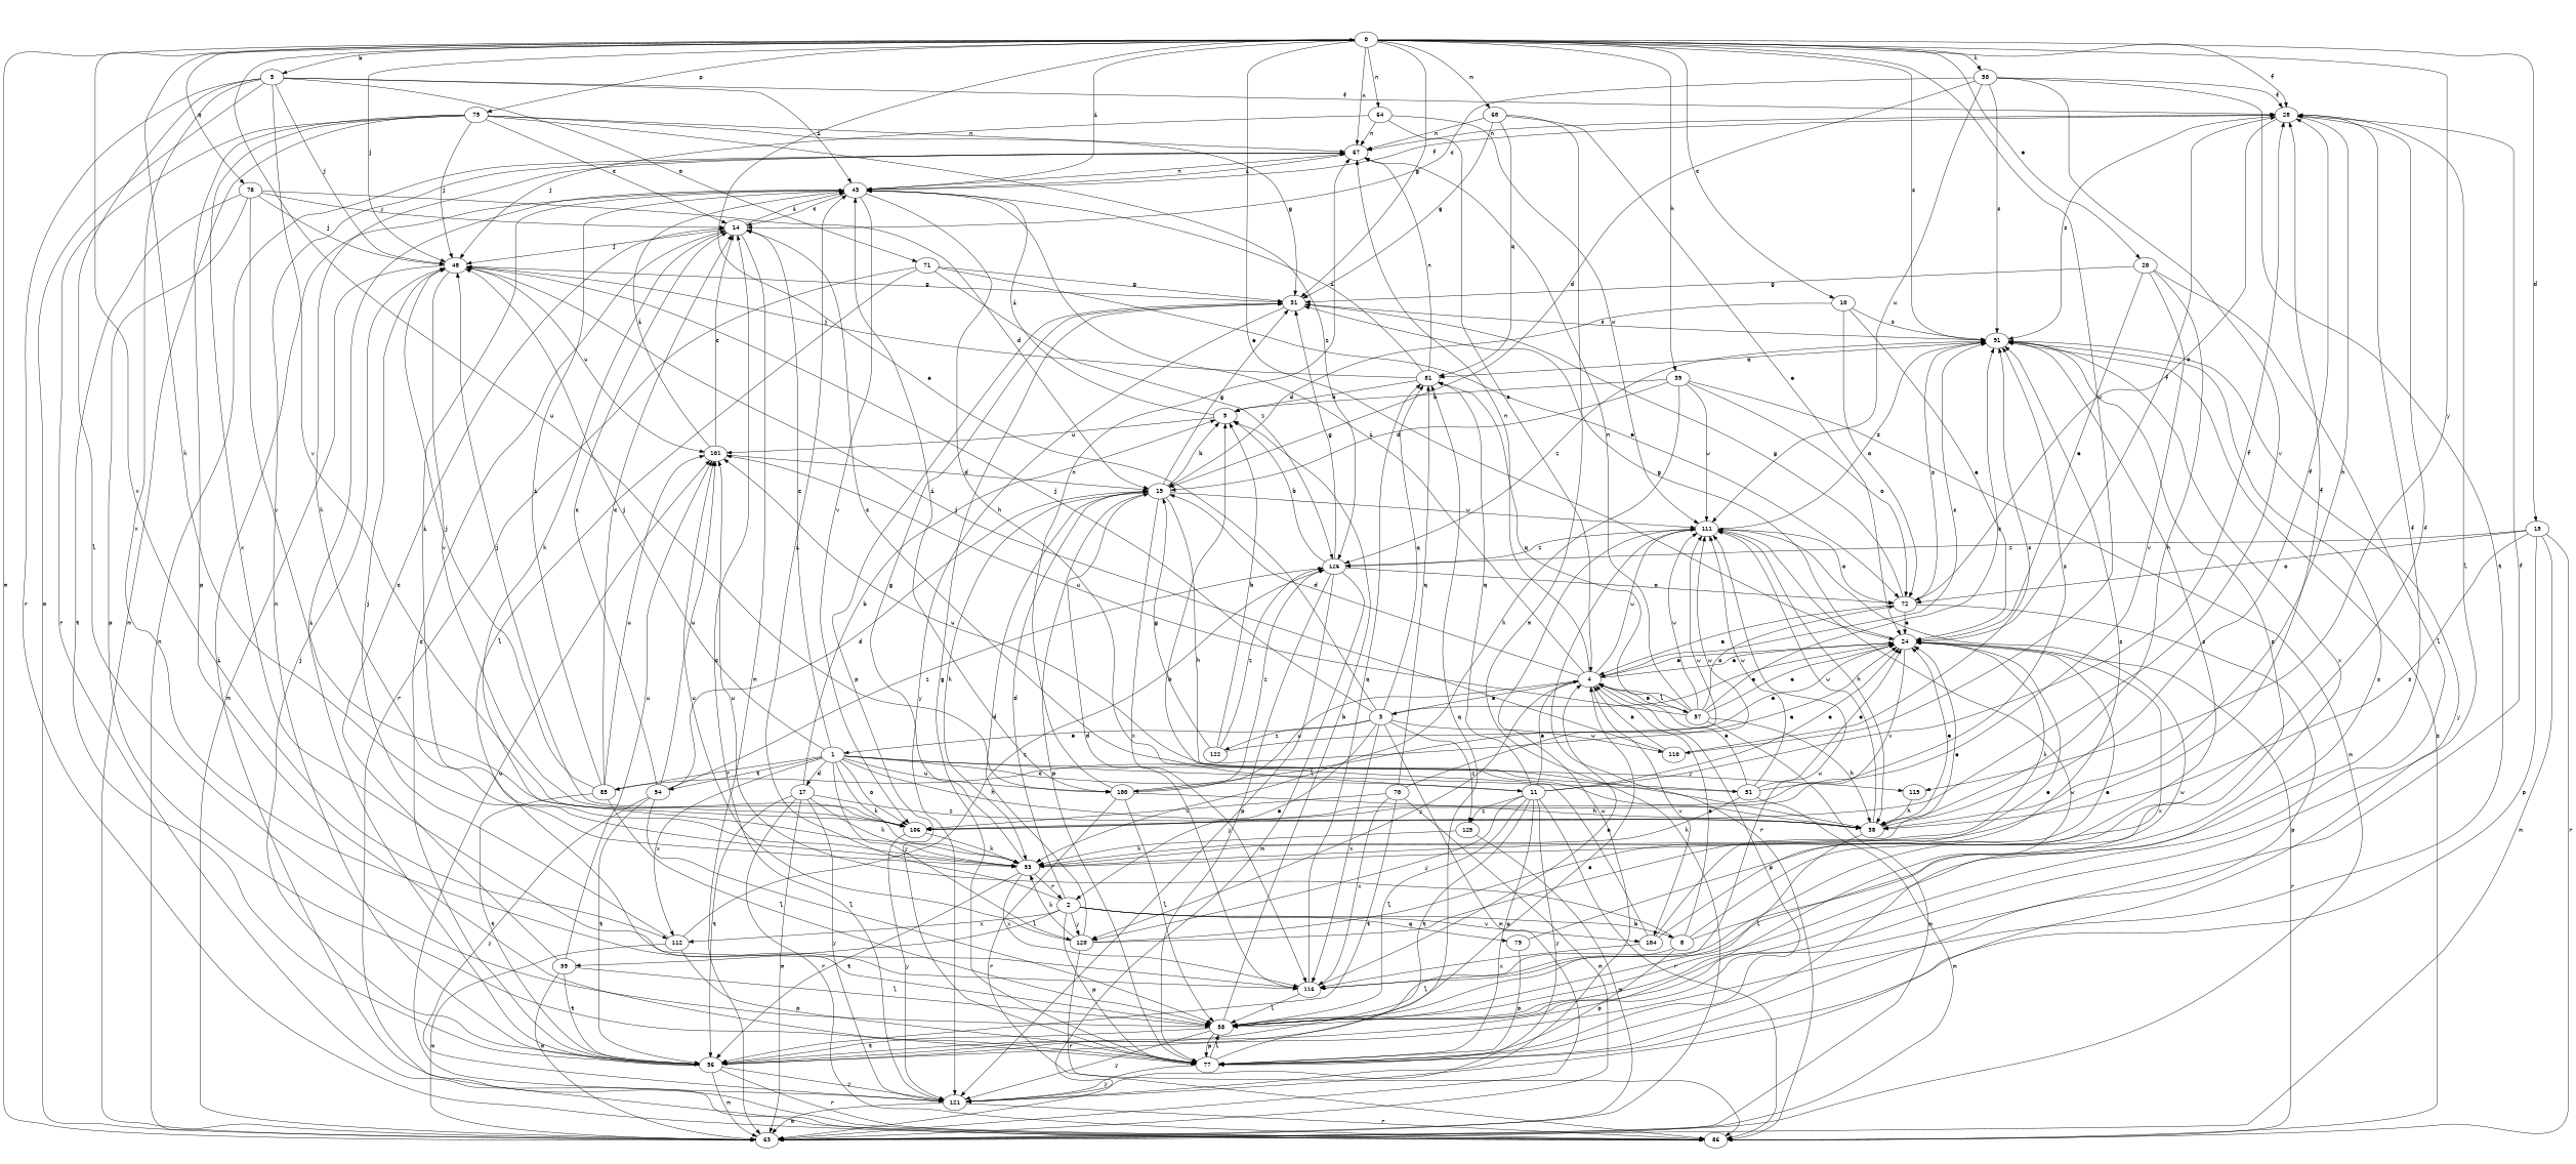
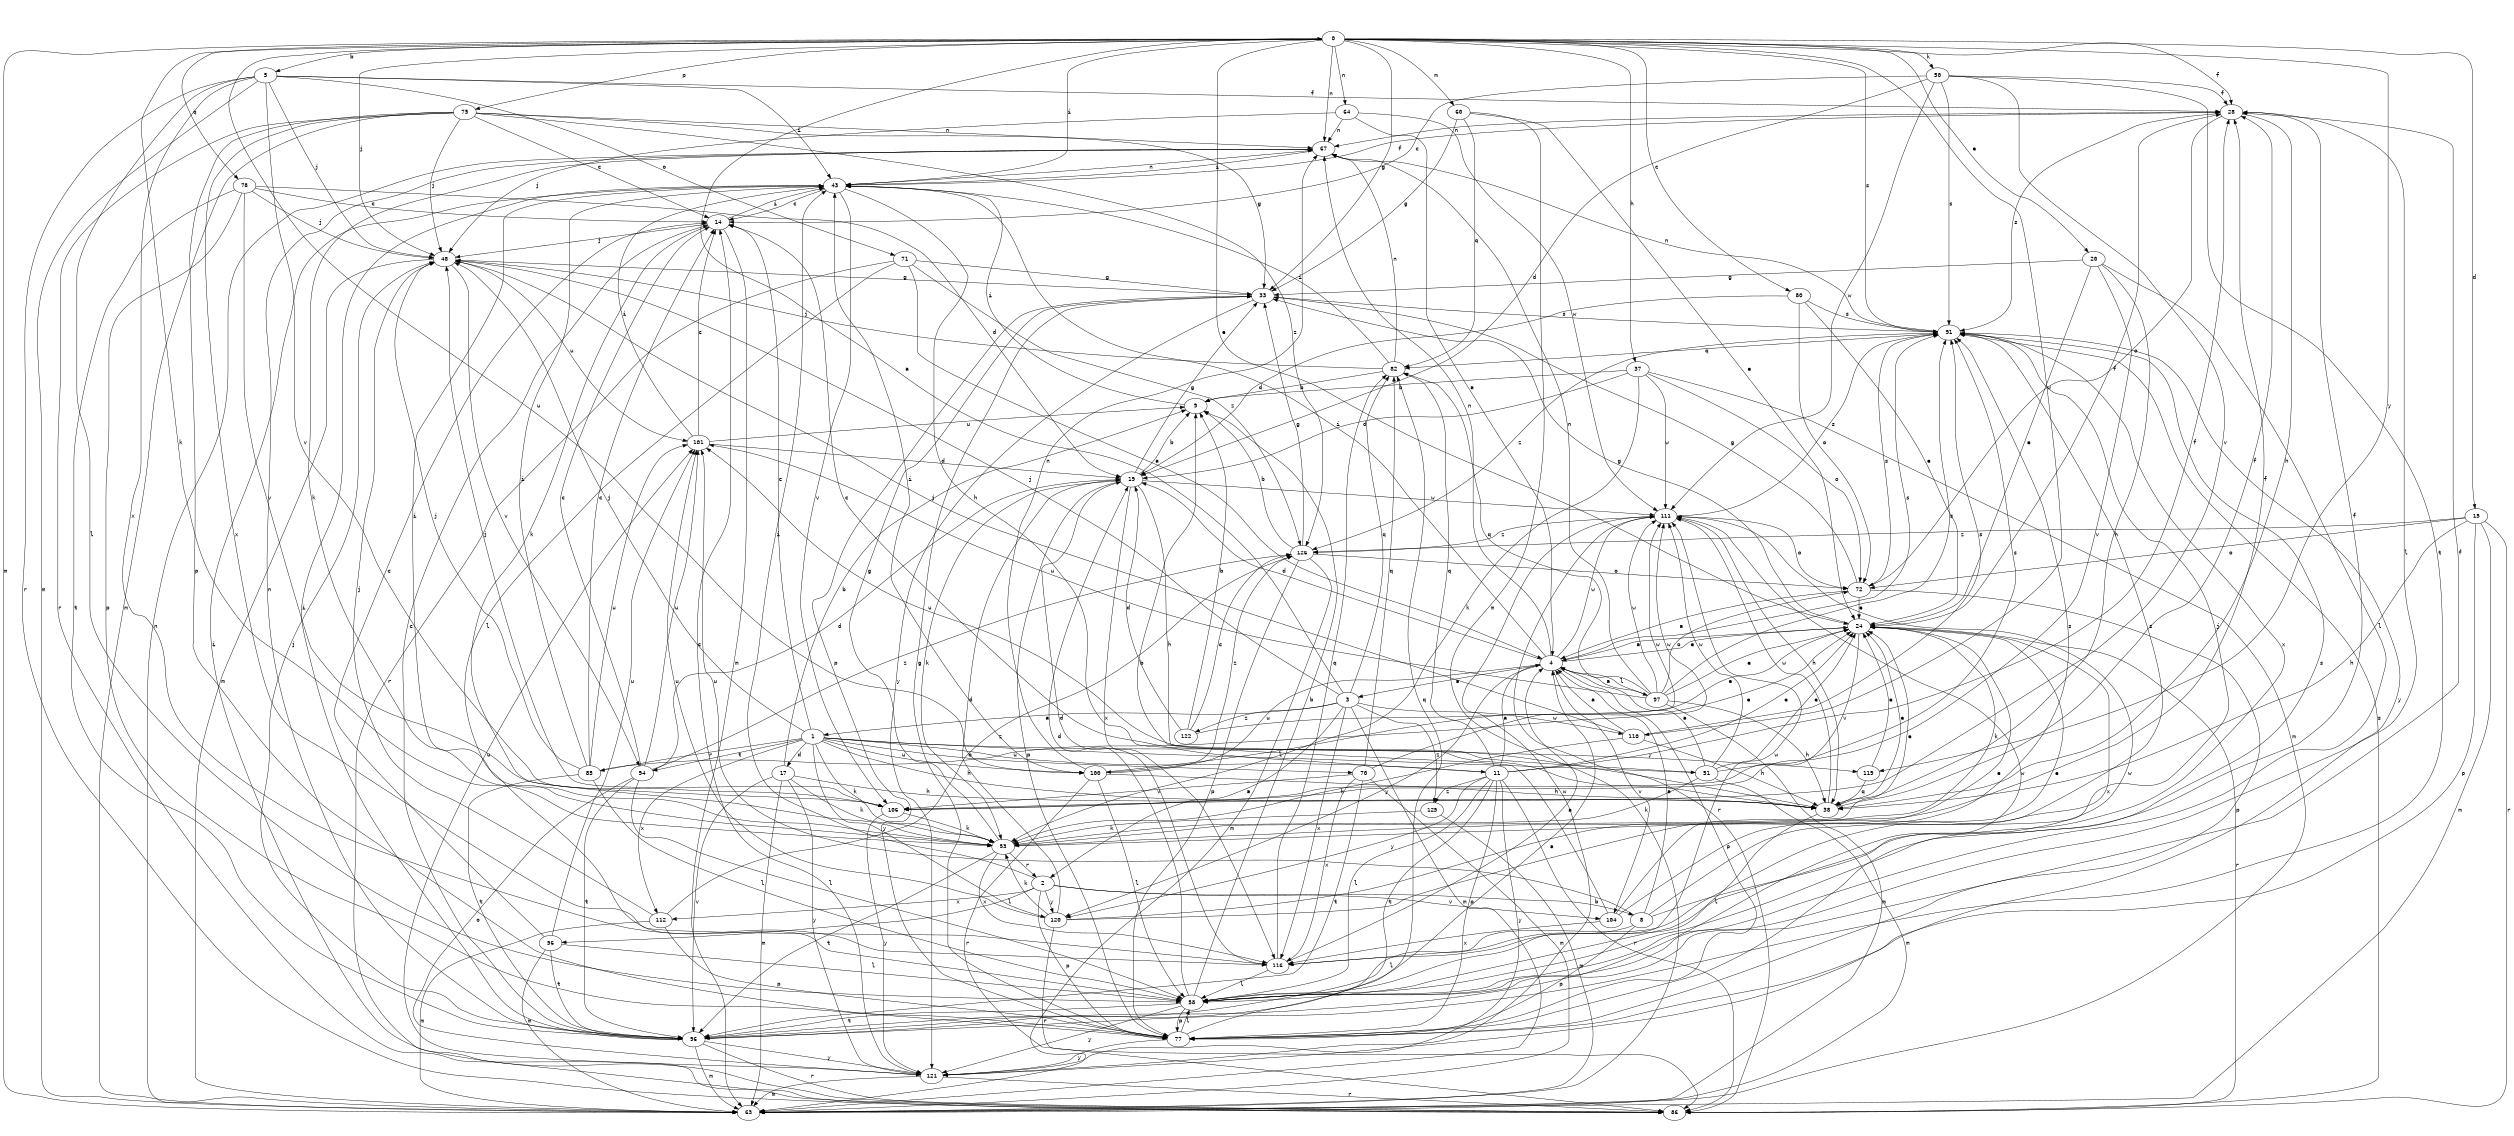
  strict digraph {
    fontname="DejaVu Sans Mono"
    node [fontname="DejaVu Sans Mono"]
    edge [fontname="DejaVu Sans Mono"]
    0
    5
-   10
+   10 [label=80]
    15
    20
    24
    28
-   33 [label=31]
-   37 [label=39]
+   33
+   37
    43
    48
    50
    53
    60
    63
    64
    67
    75
    78
    91
    100
    110
    112
    119
    116
    58
    71
    86
    106
    19
    72
    38
    77
    126
    4
    121
    111
    9
    14
    101
    96
    2
-   82 [label=81]
+   82
    1
    11
    17
    n47 [label=51]
    70
    85
    94
    120
    125
    8
-   56 [label=59]
-   79
+   56
    104
    3
    122
-   57
+   57 [label=97]
    0 -> 5 [label=b]
    0 -> 10 [label=c]
    0 -> 15 [label=d]
    0 -> 20 [label=e]
    0 -> 24 [label=e]
    0 -> 28 [label=f]
    0 -> 33 [label=g]
    0 -> 37 [label=h]
    0 -> 43 [label=i]
    0 -> 48 [label=j]
    0 -> 50 [label=k]
    0 -> 53 [label=k]
    0 -> 60 [label=m]
    0 -> 63 [label=m]
    0 -> 64 [label=n]
    0 -> 67 [label=n]
    0 -> 75 [label=p]
    0 -> 78 [label=q]
    0 -> 91 [label=s]
    0 -> 100 [label=u]
    0 -> 110 [label=w]
-   0 -> 112 [label=x]
    0 -> 119 [label=y]
    5 -> 28 [label=f]
    5 -> 43 [label=i]
    5 -> 48 [label=j]
    5 -> 63 [label=m]
    5 -> 116 [label=x]
    5 -> 58 [label=l]
    5 -> 71 [label=o]
    5 -> 86 [label=r]
    5 -> 106 [label=v]
    10 -> 24 [label=e]
    10 -> 91 [label=s]
    10 -> 19 [label=d]
    10 -> 72 [label=o]
    15 -> 63 [label=m]
    15 -> 86 [label=r]
    15 -> 72 [label=o]
-   15 -> 38 [label=s]
+   15 -> 38 [label=h]
    15 -> 77 [label=p]
    15 -> 126 [label=z]
    20 -> 24 [label=e]
    20 -> 33 [label=g]
    20 -> 58 [label=l]
    20 -> 106 [label=v]
    20 -> 38 [label=h]
    24 -> 28 [label=f]
    24 -> 33 [label=g]
    24 -> 53 [label=k]
    24 -> 116 [label=x]
    24 -> 86 [label=r]
    24 -> 106 [label=v]
    24 -> 4 [label=a]
    28 -> 67 [label=n]
    28 -> 91 [label=s]
    28 -> 58 [label=l]
    28 -> 72 [label=o]
    28 -> 38 [label=h]
    33 -> 91 [label=s]
    33 -> 77 [label=p]
    33 -> 121 [label=y]
    37 -> 53 [label=k]
    37 -> 63 [label=m]
    37 -> 19 [label=d]
    37 -> 72 [label=o]
    37 -> 111 [label=w]
    37 -> 9 [label=b]
    43 -> 28 [label=f]
    43 -> 67 [label=n]
    43 -> 106 [label=v]
    43 -> 38 [label=h]
    43 -> 14 [label=c]
    48 -> 33 [label=g]
    48 -> 63 [label=m]
-   48 -> 106 [label=v]
+   48 -> 94 [label=v]
    48 -> 101 [label=u]
    50 -> 28 [label=f]
    50 -> 91 [label=s]
    50 -> 106 [label=v]
    50 -> 19 [label=d]
    50 -> 111 [label=w]
    50 -> 14 [label=c]
    50 -> 96 [label=t]
    53 -> 24 [label=e]
    53 -> 28 [label=f]
    53 -> 33 [label=g]
    53 -> 43 [label=i]
    53 -> 116 [label=x]
    53 -> 96 [label=t]
    53 -> 2 [label=r]
    60 -> 24 [label=e]
    60 -> 33 [label=g]
    60 -> 63 [label=m]
    60 -> 82 [label=q]
    63 -> 67 [label=n]
    64 -> 48 [label=j]
    64 -> 67 [label=n]
    64 -> 4 [label=a]
    64 -> 111 [label=w]
    67 -> 43 [label=i]
    67 -> 53 [label=k]
    75 -> 33 [label=g]
    75 -> 48 [label=j]
    75 -> 63 [label=m]
    75 -> 67 [label=n]
    75 -> 116 [label=x]
    75 -> 86 [label=r]
    75 -> 77 [label=p]
    75 -> 126 [label=z]
    75 -> 14 [label=c]
    78 -> 48 [label=j]
    78 -> 106 [label=v]
    78 -> 19 [label=d]
    78 -> 77 [label=p]
-   78 -> 14 [label=y]
+   78 -> 14 [label=c]
    78 -> 96 [label=t]
-   60 -> 67 [label=n]
+   91 -> 67 [label=n]
    91 -> 116 [label=x]
    91 -> 126 [label=z]
    91 -> 121 [label=y]
    91 -> 82 [label=q]
    100 -> 43 [label=i]
    100 -> 67 [label=n]
    100 -> 58 [label=l]
    100 -> 86 [label=r]
    100 -> 38 [label=h]
    100 -> 126 [label=z]
    100 -> 111 [label=w]
    110 -> 48 [label=j]
+   110 -> 53 [label=k]
    110 -> 91 [label=s]
+   110 -> 38 [label=h]
    110 -> 4 [label=a]
    112 -> 48 [label=j]
    112 -> 63 [label=m]
    112 -> 77 [label=p]
    112 -> 126 [label=z]
-   119 -> 38 [label=h]
+   119 -> 38 [label=q]
    116 -> 58 [label=l]
    116 -> 19 [label=d]
    116 -> 4 [label=a]
    116 -> 82 [label=q]
    58 -> 28 [label=f]
    58 -> 91 [label=s]
    58 -> 77 [label=p]
    58 -> 121 [label=y]
    58 -> 111 [label=w]
    58 -> 9 [label=b]
    58 -> 96 [label=t]
    71 -> 33 [label=g]
    71 -> 58 [label=l]
    71 -> 86 [label=r]
    71 -> 126 [label=z]
-   71 -> 72 [label=a]
+   71 -> 4 [label=a]
    86 -> 43 [label=i]
    86 -> 91 [label=s]
    106 -> 48 [label=j]
    106 -> 53 [label=k]
    106 -> 121 [label=y]
    19 -> 33 [label=g]
    19 -> 53 [label=k]
    19 -> 116 [label=x]
    19 -> 38 [label=h]
    19 -> 77 [label=p]
    19 -> 111 [label=w]
    19 -> 9 [label=b]
    72 -> 24 [label=e]
    72 -> 33 [label=g]
    72 -> 91 [label=s]
    72 -> 77 [label=p]
    72 -> 4 [label=a]
    38 -> 24 [label=e]
    38 -> 28 [label=f]
    38 -> 58 [label=l]
    38 -> 111 [label=w]
    77 -> 33 [label=g]
    77 -> 58 [label=l]
    77 -> 121 [label=y]
    77 -> 111 [label=w]
    77 -> 82 [label=q]
    126 -> 33 [label=g]
    126 -> 63 [label=m]
    126 -> 72 [label=o]
    126 -> 77 [label=p]
-   126 -> 121 [label=y]
    126 -> 9 [label=b]
    4 -> 24 [label=e]
    4 -> 43 [label=i]
    4 -> 67 [label=n]
    4 -> 91 [label=s]
    4 -> 100 [label=u]
    4 -> 19 [label=d]
    4 -> 77 [label=p]
    4 -> 111 [label=w]
    4 -> 120 [label=y]
    4 -> 104 [label=v]
    4 -> 3 [label=a]
    4 -> 57 [label=l]
    121 -> 63 [label=m]
    121 -> 86 [label=r]
    121 -> 111 [label=w]
    121 -> 14 [label=c]
    121 -> 101 [label=u]
    111 -> 91 [label=s]
    111 -> 86 [label=r]
    111 -> 72 [label=o]
    111 -> 38 [label=h]
    111 -> 126 [label=z]
    9 -> 43 [label=i]
-   9 -> 101 [label=u]
+   101 -> 9 [label=u]
    14 -> 43 [label=i]
    14 -> 48 [label=j]
    14 -> 53 [label=k]
    14 -> 63 [label=m]
    101 -> 43 [label=i]
    101 -> 19 [label=d]
    101 -> 14 [label=c]
    96 -> 43 [label=i]
    96 -> 48 [label=j]
    96 -> 63 [label=m]
    96 -> 67 [label=n]
    96 -> 86 [label=r]
    96 -> 4 [label=a]
    96 -> 121 [label=y]
    96 -> 111 [label=w]
    96 -> 14 [label=c]
    2 -> 43 [label=i]
    2 -> 112 [label=x]
-   2 -> 19 [label=d]
+   58 -> 19 [label=d]
    2 -> 77 [label=p]
    2 -> 120 [label=y]
    2 -> 8 [label=b]
    2 -> 56 [label=l]
-   2 -> 79 [label=q]
    2 -> 104 [label=v]
    82 -> 43 [label=i]
    82 -> 48 [label=j]
    82 -> 67 [label=n]
    82 -> 9 [label=b]
    1 -> 48 [label=j]
    1 -> 53 [label=k]
    1 -> 100 [label=u]
    1 -> 112 [label=x]
    1 -> 119 [label=y]
    1 -> 38 [label=h]
    1 -> 14 [label=c]
-   1 -> 11 [label=c]
+   1 -> 11 [label=u]
    1 -> 17 [label=d]
    1 -> n47 [label=l]
-   1 -> 106 [label=o]
+   1 -> 70 [label=o]
    1 -> 85 [label=r]
    1 -> 94 [label=t]
    1 -> 120 [label=y]
    11 -> 24 [label=e]
    11 -> 28 [label=f]
    11 -> 58 [label=l]
    11 -> 86 [label=r]
    11 -> 77 [label=p]
    11 -> 4 [label=a]
    11 -> 121 [label=y]
    11 -> 14 [label=c]
    11 -> 96 [label=t]
    11 -> 82 [label=q]
    11 -> 120 [label=y]
    11 -> 125 [label=z]
    17 -> 53 [label=k]
    17 -> 63 [label=m]
-   17 -> 86 [label=r]
-   17 -> 38 [label=z]
+   17 -> 38 [label=h]
    17 -> 121 [label=y]
    17 -> 9 [label=b]
-   17 -> 96 [label=t]
+   17 -> 96 [label=v]
    n47 -> 24 [label=e]
    n47 -> 53 [label=k]
    n47 -> 63 [label=m]
    n47 -> 91 [label=s]
    n47 -> 4 [label=a]
    n47 -> 111 [label=w]
    n47 -> 101 [label=u]
    70 -> 63 [label=m]
    70 -> 116 [label=x]
    70 -> 106 [label=v]
    70 -> 111 [label=w]
    70 -> 96 [label=t]
    70 -> 82 [label=q]
    85 -> 24 [label=e]
    85 -> 43 [label=i]
    85 -> 48 [label=j]
    85 -> 58 [label=l]
    85 -> 14 [label=c]
    85 -> 101 [label=u]
    85 -> 96 [label=t]
    94 -> 58 [label=l]
    94 -> 19 [label=d]
    94 -> 126 [label=z]
-   94 -> 121 [label=y]
+   94 -> 121 [label=o]
    94 -> 14 [label=c]
    94 -> 101 [label=u]
    94 -> 96 [label=t]
    120 -> 24 [label=e]
    120 -> 53 [label=k]
    120 -> 91 [label=s]
    120 -> 86 [label=r]
    120 -> 19 [label=d]
    120 -> 101 [label=u]
    125 -> 53 [label=k]
    125 -> 63 [label=m]
    8 -> 28 [label=f]
-   8 -> 91 [label=s]
+   8 -> 91 [label=j]
    8 -> 58 [label=l]
    8 -> 77 [label=p]
    8 -> 4 [label=a]
    8 -> 101 [label=u]
    56 -> 63 [label=m]
    56 -> 58 [label=l]
    56 -> 14 [label=c]
    56 -> 101 [label=u]
    56 -> 96 [label=t]
-   79 -> 28 [label=f]
-   79 -> 77 [label=p]
    104 -> 24 [label=e]
    104 -> 91 [label=s]
    104 -> 116 [label=x]
    104 -> 9 [label=b]
    3 -> 0 [label=a]
-   3 -> 24 [label=e]
+   119 -> 24 [label=e]
    3 -> 48 [label=j]
    3 -> 63 [label=m]
    3 -> 110 [label=w]
    3 -> 116 [label=x]
    3 -> 2 [label=a]
    3 -> 82 [label=q]
    3 -> 1 [label=a]
    3 -> 125 [label=z]
    3 -> 122 [label=z]
    122 -> 24 [label=e]
-   122 -> 19 [label=g]
-   122 -> 126 [label=z]
+   122 -> 19 [label=d]
+   122 -> 126 [label=c]
    122 -> 9 [label=b]
    57 -> 24 [label=e]
    57 -> 63 [label=m]
    57 -> 67 [label=n]
    57 -> 91 [label=s]
    57 -> 72 [label=o]
    57 -> 38 [label=h]
    57 -> 4 [label=a]
    57 -> 111 [label=w]
    57 -> 101 [label=u]
    57 -> 82 [label=q]
  }
